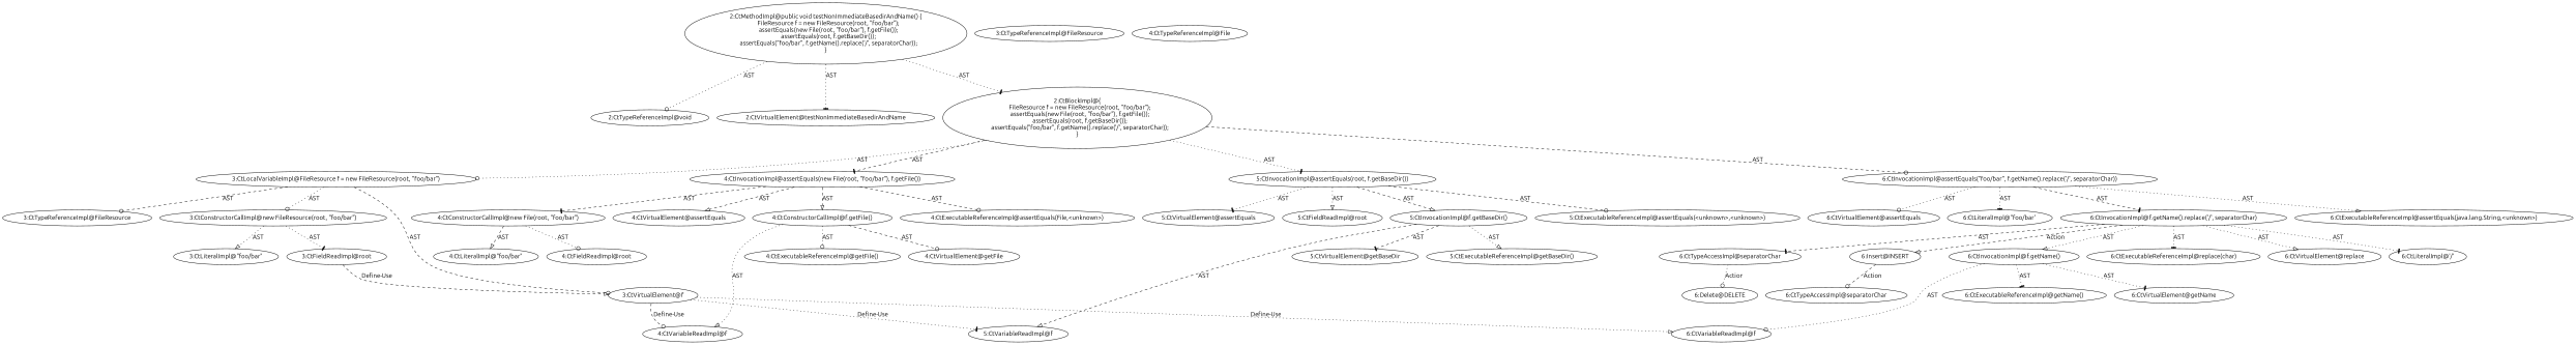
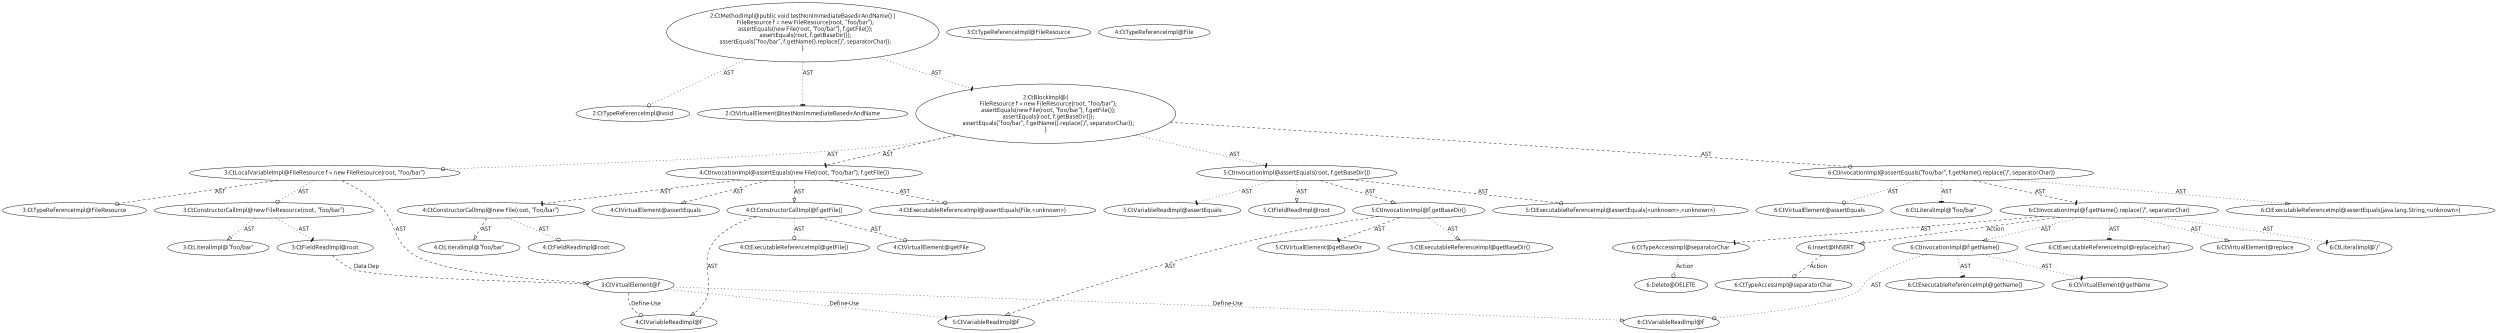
  digraph {
    fontname=Ubuntu
    node [fontname=Ubuntu shape=ellipse]
    edge [arrowhead=odot fontname=Ubuntu style=dotted]
    n1 [label="2:CtTypeReferenceImpl@void"]
    n2 [label="2:CtVirtualElement@testNonImmediateBasedirAndName"]
    n3 [label="3:CtTypeReferenceImpl@FileResource"]
    n4 [label="3:CtTypeReferenceImpl@FileResource"]
    n5 [label="3:CtFieldReadImpl@root"]
    n6 [label="3:CtVirtualElement@f"]
    n7 [label="4:CtVariableReadImpl@f"]
    n8 [label="5:CtVariableReadImpl@f"]
    n9 [label="6:CtVariableReadImpl@f"]
    n10 [label="3:CtLiteralImpl@\"foo/bar\""]
    n11 [label="3:CtConstructorCallImpl@new FileResource(root, \"foo/bar\")"]
    n12 [label="3:CtLocalVariableImpl@FileResource f = new FileResource(root, \"foo/bar\")"]
    n13 [label="4:CtExecutableReferenceImpl@assertEquals(File,<unknown>)"]
    n14 [label="4:CtVirtualElement@assertEquals"]
    n15 [label="4:CtTypeReferenceImpl@File"]
    n16 [label="4:CtFieldReadImpl@root"]
    n17 [label="4:CtLiteralImpl@\"foo/bar\""]
    n18 [label="4:CtConstructorCallImpl@new File(root, \"foo/bar\")"]
    n19 [label="4:CtExecutableReferenceImpl@getFile()"]
    n20 [label="4:CtVirtualElement@getFile"]
    n21 [label="4:CtConstructorCallImpl@f.getFile()"]
    n22 [label="4:CtInvocationImpl@assertEquals(new File(root, \"foo/bar\"), f.getFile())"]
    n23 [label="5:CtExecutableReferenceImpl@assertEquals(<unknown>,<unknown>)"]
-   n24 [label="5:CtVirtualElement@assertEquals"]
+   n24 [label="5:CtVariableReadImpl@assertEquals"]
    n25 [label="5:CtFieldReadImpl@root"]
    n26 [label="5:CtExecutableReferenceImpl@getBaseDir()"]
    n27 [label="5:CtVirtualElement@getBaseDir"]
    n28 [label="5:CtInvocationImpl@f.getBaseDir()"]
    n29 [label="5:CtInvocationImpl@assertEquals(root, f.getBaseDir())"]
    n30 [label="6:CtExecutableReferenceImpl@assertEquals(java.lang.String,<unknown>)"]
    n31 [label="6:CtVirtualElement@assertEquals"]
    n32 [label="6:CtLiteralImpl@\"foo/bar\""]
    n33 [label="6:CtExecutableReferenceImpl@replace(char)"]
    n34 [label="6:CtVirtualElement@replace"]
    n35 [label="6:CtExecutableReferenceImpl@getName()"]
    n36 [label="6:CtVirtualElement@getName"]
    n37 [label="6:CtInvocationImpl@f.getName()"]
    n38 [label="6:CtLiteralImpl@'/'"]
    n39 [label="6:CtTypeAccessImpl@separatorChar"]
    n40 [label="6:Delete@DELETE"]
    n41 [label="6:CtInvocationImpl@f.getName().replace('/', separatorChar)"]
    n42 [label="6:Insert@INSERT"]
    n43 [label="6:CtTypeAccessImpl@separatorChar"]
    n44 [label="6:CtInvocationImpl@assertEquals(\"foo/bar\", f.getName().replace('/', separatorChar))"]
    n45 [label="2:CtBlockImpl@\{\n    FileResource f = new FileResource(root, \"foo/bar\");\n    assertEquals(new File(root, \"foo/bar\"), f.getFile());\n    assertEquals(root, f.getBaseDir());\n    assertEquals(\"foo/bar\", f.getName().replace('/', separatorChar));\n\}"]
    n46 [label="2:CtMethodImpl@public void testNonImmediateBasedirAndName() \{\n    FileResource f = new FileResource(root, \"foo/bar\");\n    assertEquals(new File(root, \"foo/bar\"), f.getFile());\n    assertEquals(root, f.getBaseDir());\n    assertEquals(\"foo/bar\", f.getName().replace('/', separatorChar));\n\}"]
-   n5 -> n6 [arrowhead=onormal label="Define-Use" style=dashed]
+   n5 -> n6 [arrowhead=onormal label="Data Dep" style=dashed]
    n6 -> n7 [label="Define-Use" style=dashed]
    n6 -> n8 [arrowhead=tee label="Define-Use"]
    n6 -> n9 [arrowhead=onormal label="Define-Use"]
    n11 -> n5 [arrowhead=tee label=AST]
    n11 -> n10 [arrowhead=onormal label=AST]
    n12 -> n3 [label=AST style=dashed]
    n12 -> n6 [label=AST style=dashed]
    n12 -> n11 [label=AST]
    n18 -> n16 [label=AST]
    n18 -> n17 [arrowhead=onormal label=AST style=dashed]
-   n21 -> n7 [arrowhead=onormal label=AST]
+   n21 -> n7 [arrowhead=onormal label=AST style=dashed]
    n21 -> n19 [label=AST]
    n21 -> n20 [label=AST style=dashed]
    n22 -> n13 [label=AST style=dashed]
    n22 -> n14 [arrowhead=onormal label=AST style=dashed]
    n22 -> n18 [arrowhead=tee label=AST style=dashed]
    n22 -> n21 [arrowhead=onormal label=AST style=dashed]
    n28 -> n8 [arrowhead=onormal label=AST style=dashed]
    n28 -> n26 [arrowhead=onormal label=AST]
    n28 -> n27 [arrowhead=tee label=AST style=dashed]
    n29 -> n23 [label=AST style=dashed]
    n29 -> n24 [arrowhead=tee label=AST]
    n29 -> n25 [arrowhead=onormal label=AST]
    n29 -> n28 [arrowhead=onormal label=AST style=dashed]
    n37 -> n9 [label=AST]
    n37 -> n35 [arrowhead=tee label=AST]
    n37 -> n36 [arrowhead=tee label=AST]
    n39 -> n40 [label=Action]
    n41 -> n33 [arrowhead=tee label=AST]
    n41 -> n34 [arrowhead=onormal label=AST]
    n41 -> n37 [arrowhead=onormal label=AST]
    n41 -> n38 [arrowhead=tee label=AST]
    n41 -> n39 [arrowhead=tee label=AST style=dashed]
    n41 -> n42 [arrowhead=onormal label=Action style=dashed]
    n42 -> n43 [label=Action style=dashed]
    n44 -> n30 [arrowhead=onormal label=AST]
    n44 -> n31 [label=AST]
    n44 -> n32 [arrowhead=tee label=AST]
    n44 -> n41 [arrowhead=tee label=AST style=dashed]
    n45 -> n12 [label=AST]
    n45 -> n22 [arrowhead=tee label=AST style=dashed]
    n45 -> n29 [arrowhead=tee label=AST]
    n45 -> n44 [label=AST style=dashed]
    n46 -> n1 [label=AST]
    n46 -> n2 [arrowhead=tee label=AST]
    n46 -> n45 [arrowhead=tee label=AST]
  }
